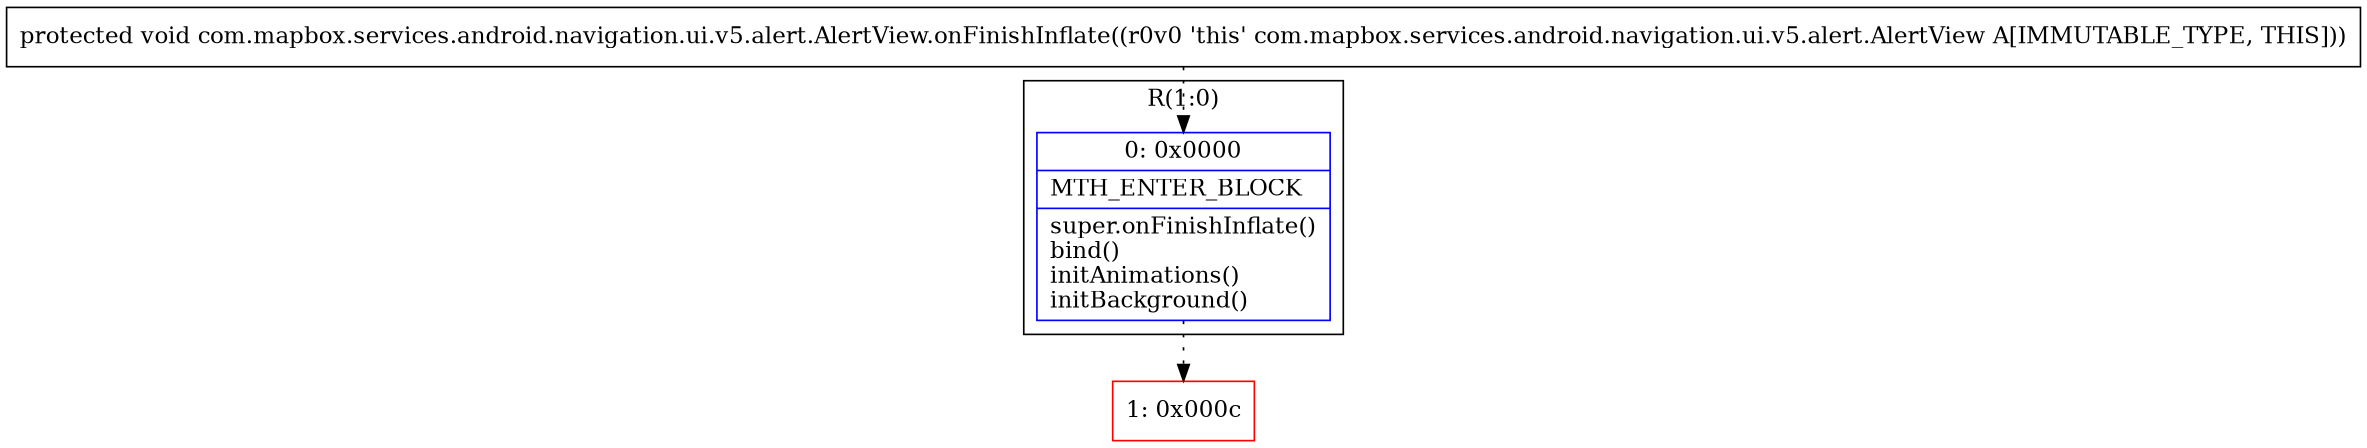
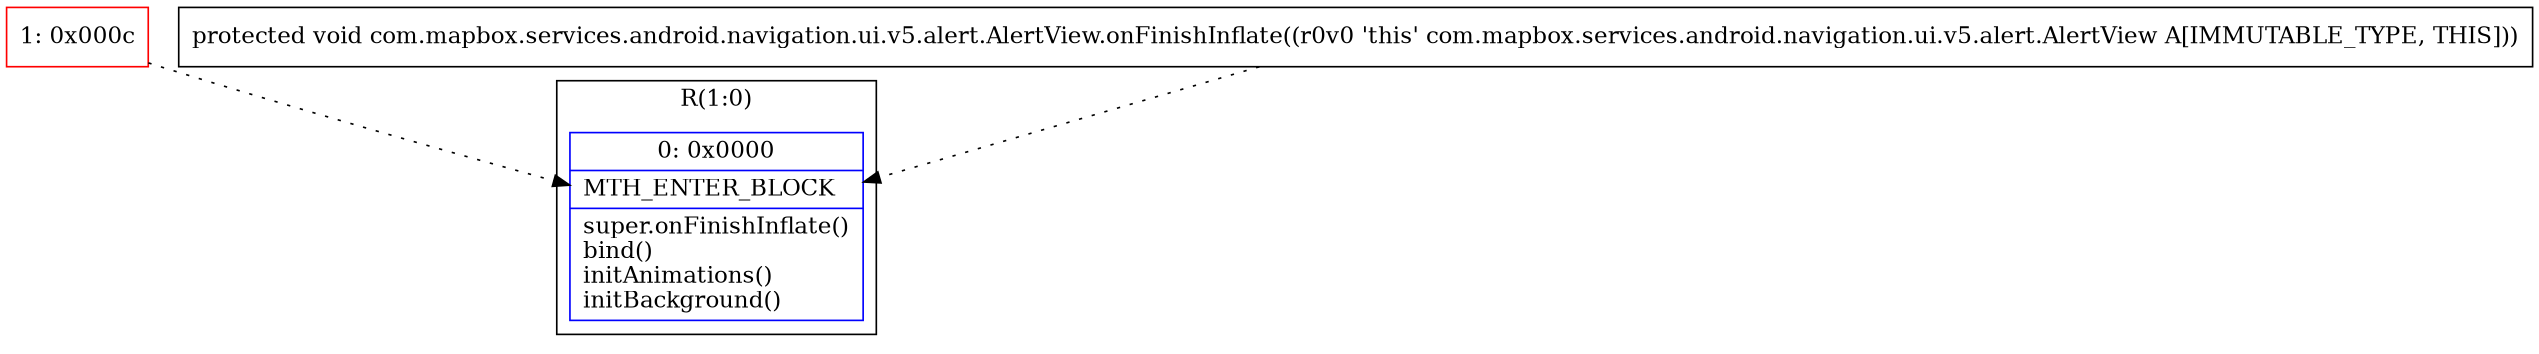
  digraph {
    node [shape=record]
    edge [style=dotted]
    n1 [color=blue label="{0\:\ 0x0000|MTH_ENTER_BLOCK\l|super.onFinishInflate()\lbind()\linitAnimations()\linitBackground()\l}"]
    n2 [color=red label="{1\:\ 0x000c}"]
    n3 [label="{protected void com.mapbox.services.android.navigation.ui.v5.alert.AlertView.onFinishInflate((r0v0 'this' com.mapbox.services.android.navigation.ui.v5.alert.AlertView A[IMMUTABLE_TYPE, THIS])) }"]
    subgraph cluster_1 {
      label="R(1:0)"
      n1
    }
-   n1 -> n2
+   n2 -> n1
    n3 -> n1
  }
